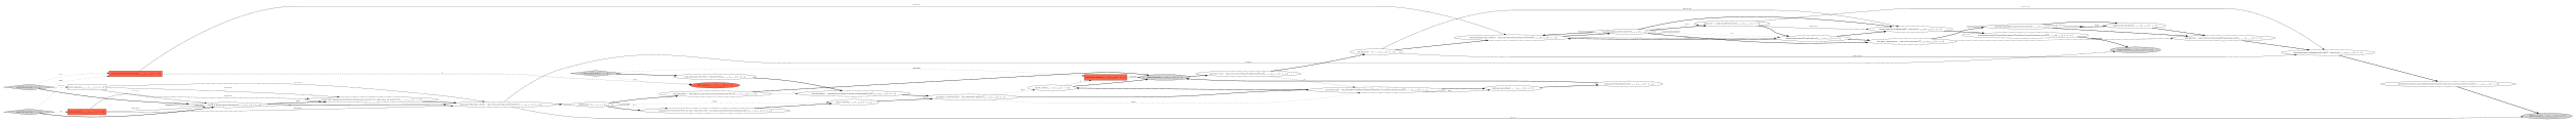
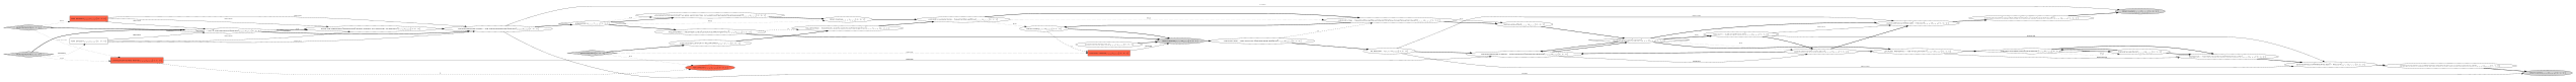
  digraph {
    fontname="Comic Neue"
    rankdir=LR
    node [fillcolor=white fontname="Comic Neue" shape=ellipse style=filled]
    edge [fontname="Comic Neue" style=bold]
    n1 [label="FileNodeViewModel subRoot = searchDirectory(subDirectory,fileFilter)@@@19@@@['1', '1', '0']"]
    n2 [label="!subRoot.getChildren().isEmpty()@@@20@@@['1', '1', '0']" shape=diamond]
    n3 [label="parent.getChildren().add(subRoot)@@@22@@@['1', '1', '0']"]
    n4 [label="List<Path> filteredFiles = new ArrayList<Path>()@@@25@@@['0', '1', '0']"]
    n5 [label="parent.setFileCount(files.size() + fileCount)@@@25@@@['1', '0', '0']"]
    n6 [label="fileCount += subRoot.getFileCount()@@@21@@@['1', '1', '0']"]
    n7 [label="parent.getChildren().addAll(filteredFiles.stream().map(null).collect(Collectors.toList()))@@@33@@@['0', '1', '0']"]
    n8 [fillcolor=lightgray label="return parent@@@34@@@['0', '1', '0']"]
    n9 [label="List<Path> subDirectories = fileListPartition.get(true)@@@11@@@['1', '1', '1']"]
    n10 [label="return parent@@@13@@@['1', '1', '0']"]
    n11 [label="List<Path> files = fileListPartition.get(false).stream().filter(null).collect(Collectors.toList())@@@12@@@['1', '1', '1']"]
    n12 [fillcolor=lightgray label="return texFiles@@@15@@@['1', '1', '1']"]
    n13 [fillcolor=tomato label="List<Path> texFiles@@@2@@@['0', '0', '1']" shape=box]
    n14 [label="texFiles.addAll(files)@@@13@@@['0', '0', '1']"]
    n15 [label="filteredFiles = FileFilterUtils.sortByDate(filteredFiles,sorter)@@@31@@@['0', '1', '0']"]
    n16 [label="parent.setFileCount(filteredFiles.size() + fileCount)@@@32@@@['0', '1', '0']"]
    n17 [label="Map<Boolean,List<Path>> fileListPartition@@@3@@@['0', '0', '1']"]
    n18 [label="fileListPartition = filesStream.collect(Collectors.partitioningBy(null))@@@5@@@['0', '0', '1']"]
    n19 [label="subDirectories.forEach(null)@@@14@@@['0', '0', '1']"]
    n20 [label="List<Path> files = new ArrayList<>(fileListPartition.get(false))@@@16@@@['1', '1', '0']"]
    n21 [label="int fileCount = 0@@@17@@@['1', '1', '0']"]
    n22 [label="FileFilterUtils.filterByDate(path,dateFilter)@@@27@@@['0', '1', '0']" shape=diamond]
    n23 [label="filteredFiles.add(path)@@@28@@@['0', '1', '0']"]
    n24 [label="return texFiles@@@9@@@['0', '0', '1']"]
    n25 [label="parent.getChildren().addAll(files.stream().map(null).collect(Collectors.toList()))@@@26@@@['1', '0', '0']"]
    n26 [label="LOGGER.error(String.format(\"%s while searching files: %s\",e.getClass().getName(),e.getMessage()))@@@8@@@['0', '0', '1']"]
    n27 [fillcolor=lightgray label="return parent@@@27@@@['1', '0', '0']"]
    n28 [fillcolor=lightgray label="searchDirectory['0', '0', '1']" shape=diamond]
    n29 [fillcolor=tomato label="Path directory@@@2@@@['0', '0', '1']"]
    n30 [label="fileListPartition = filesStream.collect(Collectors.partitioningBy(null))@@@9@@@['1', '1', '0']"]
    n31 [label="IOException e@@@7@@@['1', '1', '1']" shape=diamond]
    n32 [label="(directory == null) || !Files.isDirectory(directory)@@@3@@@['1', '1', '0']" shape=diamond]
    n33 [label="FileNodeViewModel parent = new FileNodeViewModel(directory)@@@6@@@['1', '1', '0']"]
    n34 [label="throw new IOException(String.format(\"Invalid directory for searching: %s\",directory))@@@4@@@['1', '1', '0']"]
    n35 [label="Path directory@@@2@@@['1', '0', '0']" shape=box]
    n36 [fillcolor=tomato label="UnlinkedPDFFileFilter fileFilter@@@2@@@['1', '1', '0']" shape=box]
    n37 [fillcolor=lightgray label="searchDirectory['1', '0', '0']" shape=diamond]
    n38 [fillcolor=tomato label="Path directory@@@2@@@['0', '1', '0']" shape=box]
    n39 [fillcolor=lightgray label="searchDirectory['0', '1', '0']" shape=diamond]
    n1 -> n2
    n1 -> n3 [label=subRoot style=solid]
    n2 -> n1
    n2 -> n3 [label=true style=dotted]
    n2 -> n4
    n2 -> n5
    n2 -> n6
    n2 -> n6 [label=true style=dotted]
    n3 -> n1
    n3 -> n4
    n3 -> n5
    n4 -> n15 [label=filteredFiles style=solid]
    n4 -> n22
    n5 -> n25
    n6 -> n3
    n6 -> n5 [label=fileCount style=solid]
    n6 -> n16 [label=fileCount style=solid]
    n7 -> n8
    n9 -> n10 [label=true style=dotted]
    n9 -> n11
    n9 -> n11 [label=true style=dotted]
    n10 -> n12
    n10 -> n13 [label=0 style=dashed]
    n11 -> n10
    n11 -> n14
    n11 -> n14 [label=files style=solid]
    n12 -> n20
    n13 -> n12 [label=texFiles style=solid]
-   n14 -> n19
+   n14 -> n2
    n15 -> n16
    n16 -> n7
    n17 -> n18
    n18 -> n9
    n19 -> n12
    n20 -> n11 [label=0 style=dashed]
    n20 -> n21
    n21 -> n1
    n21 -> n5 [label=fileCount style=solid]
    n21 -> n16 [label=fileCount style=solid]
    n22 -> n15
    n22 -> n23
    n22 -> n23 [label=true style=dotted]
    n23 -> n15
    n23 -> n22
    n24 -> n9
    n25 -> n27
    n26 -> n24
    n28 -> n13 [label=fileFilter style=dotted]
    n28 -> n17
    n28 -> n29 [label=true style=dotted]
    n30 -> n12
    n30 -> n18 [label=0 style=dashed]
    n31 -> n24 [label=true style=dotted]
    n31 -> n26
    n31 -> n26 [label=true style=dotted]
    n31 -> n30
    n32 -> n33
    n32 -> n34
    n32 -> n34 [label=true style=dotted]
    n33 -> n8 [label=parent style=solid]
    n33 -> n27 [label=parent style=solid]
    n33 -> n31
    n34 -> n33
    n35 -> n32 [label=directory style=solid]
    n35 -> n33 [label=directory style=solid]
    n35 -> n34 [label=directory style=solid]
    n36 -> n1 [label=fileFilter style=solid]
    n36 -> n29 [label=0 style=dashed]
    n37 -> n32
    n37 -> n35 [label=subRoot style=dotted]
    n37 -> n36 [label=true style=dotted]
    n38 -> n32 [label=directory style=solid]
    n38 -> n33 [label=directory style=solid]
    n38 -> n34 [label=directory style=solid]
    n39 -> n32
-   n39 -> n36 [label=true style=dotted]
+   n39 -> n36 [label=filteredFiles style=dotted]
    n39 -> n38 [label=true style=dotted]
  }
